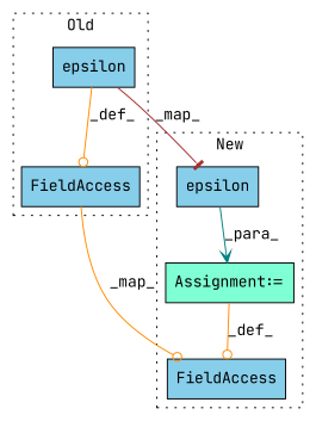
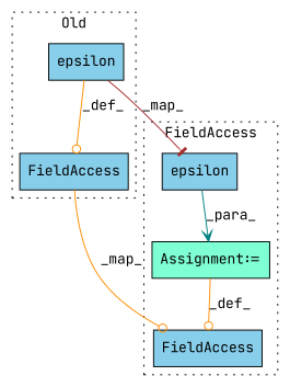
  digraph {
    fontname="JetBrains Mono"
    node [a=32 l=9 shape=box style=filled fillcolor=skyblue fontname="JetBrains Mono"]
    edge [color=darkorange arrowhead=odot fontname="JetBrains Mono"]
    n1 [label=epsilon s=11460]
    n2 [a=22 l=12 label=FieldAccess s=11499]
    n3 [label=epsilon s=17793]
    n4 [a=22 l=12 label=FieldAccess s=17751]
    n5 [a=7 l=1 label="Assignment:=" s=17763 fillcolor=aquamarine]
    subgraph cluster_1 {
      label=Old
      style=dotted
      n1
      n2
    }
    subgraph cluster_2 {
-     label=New
+     label=FieldAccess
      style=dotted
      n3
      n4
      n5
    }
    n1 -> n2 [label=_def_]
    n1 -> n3 [label=_map_ color=brown arrowhead=tee]
    n2 -> n4 [label=_map_]
    n3 -> n5 [label=_para_ color=teal arrowhead=vee]
    n5 -> n4 [label=_def_]
  }
